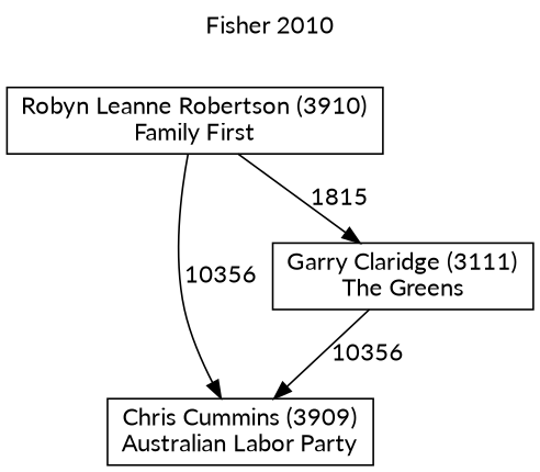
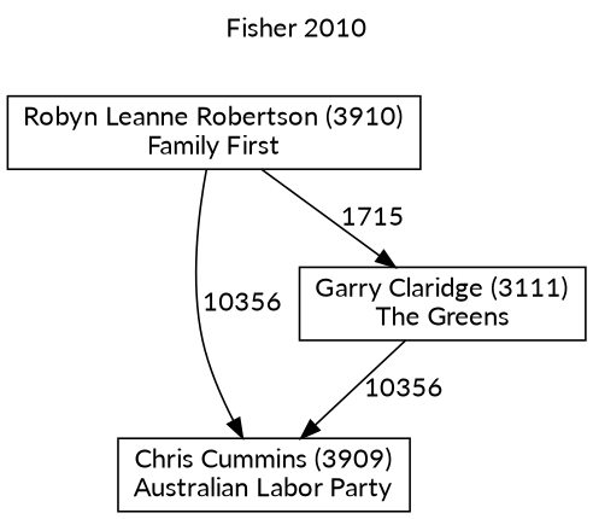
  digraph {
    fontname=Lato
    label="Fisher 2010"
    labelloc=t
    mclimit=10
    node [fontname=Lato shape=box]
    edge [fontname=Lato]
    n1 [label="Chris Cummins (3909)\nAustralian Labor Party"]
    n2 [label="Garry Claridge (3111)\nThe Greens"]
    n3 [label="Robyn Leanne Robertson (3910)\nFamily First"]
    n2 -> n1 [label=10356]
    n3 -> n1 [label=10356]
-   n3 -> n2 [label=1815]
+   n3 -> n2 [label=1715]
  }
